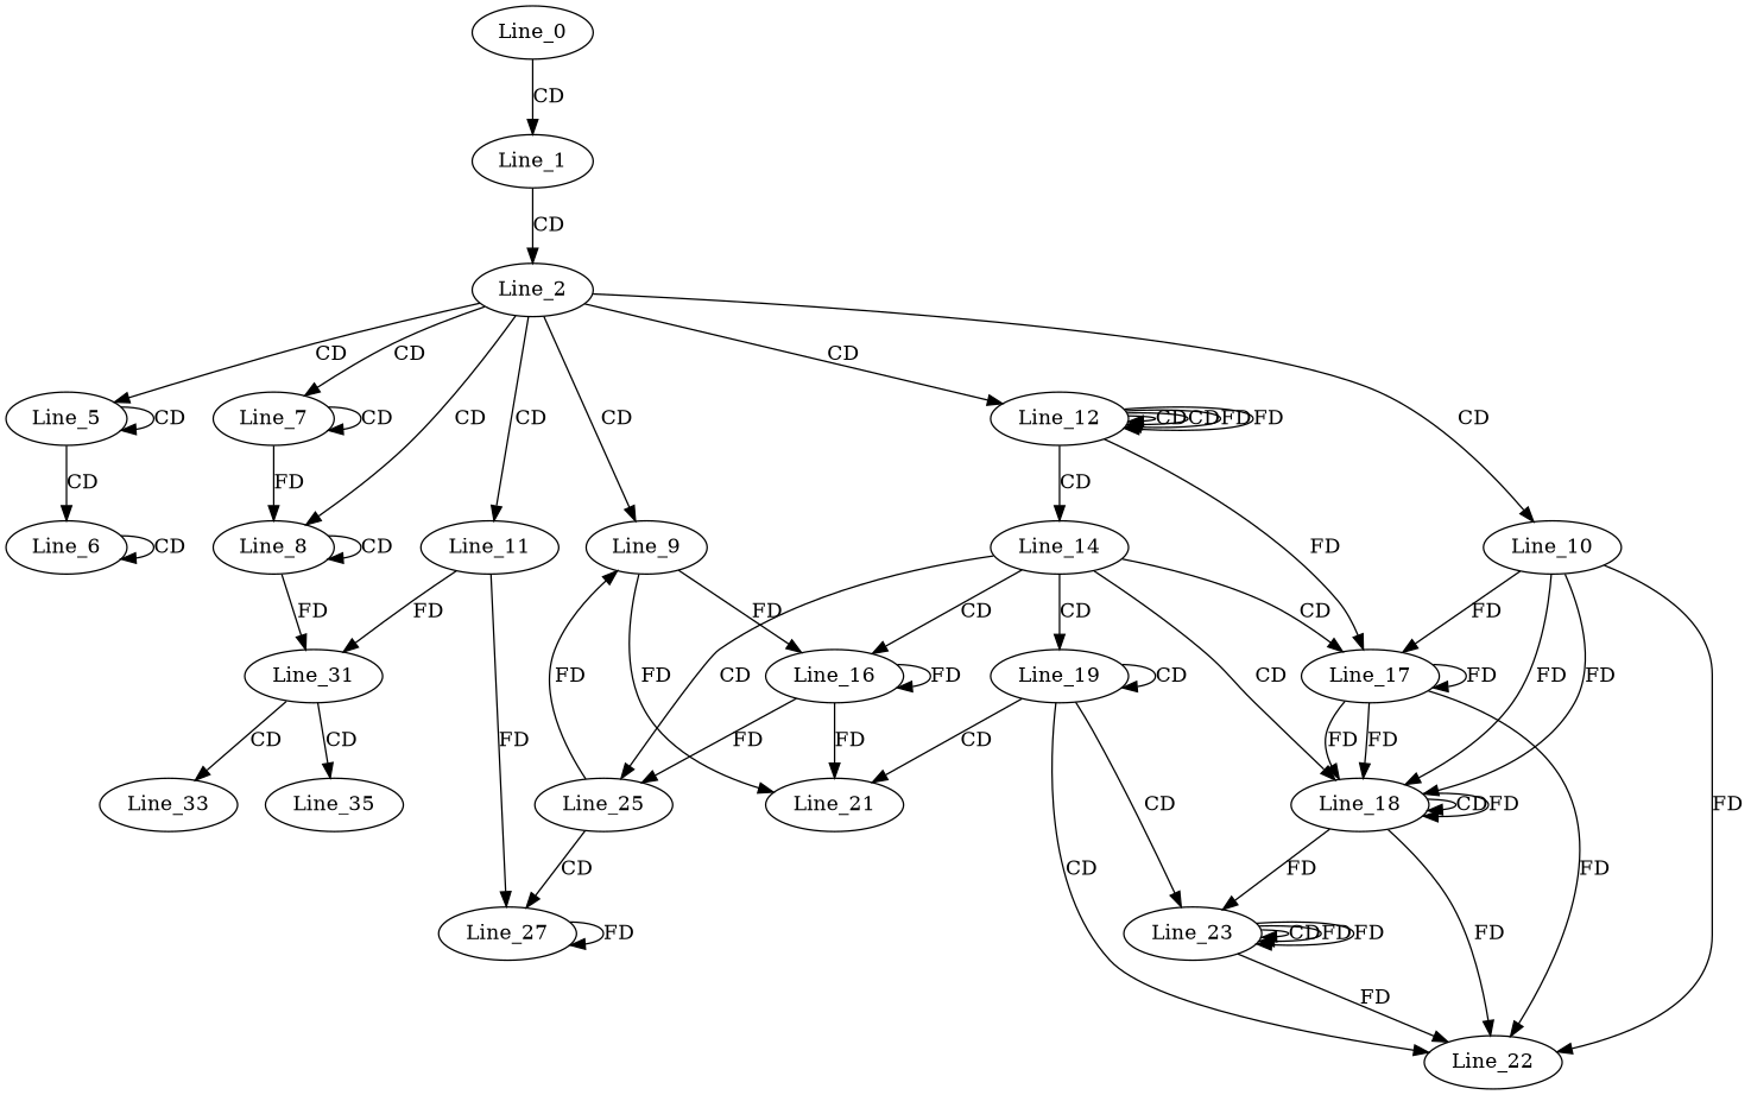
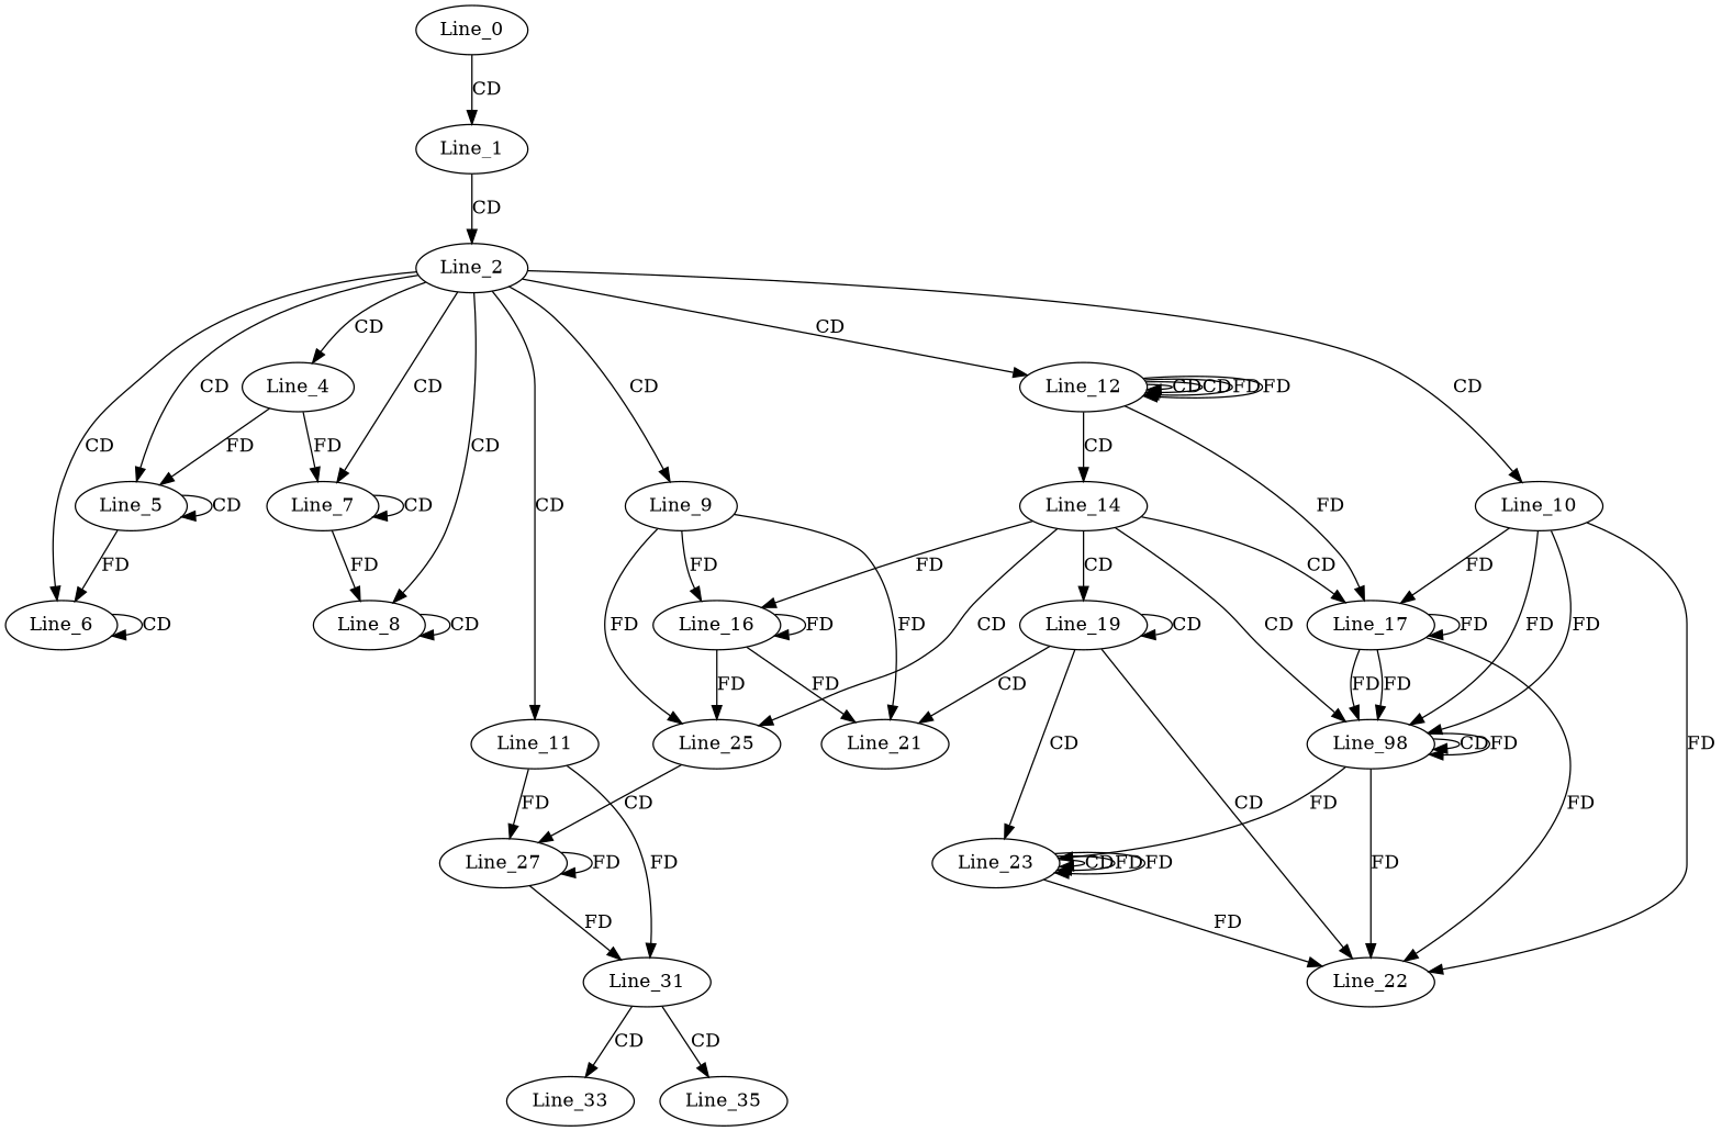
  digraph {
    Line_0
    Line_1
    Line_2
+   Line_4
    Line_5
    Line_6
    Line_7
    Line_8
    Line_9
    Line_10
    Line_11
    Line_12
    Line_16
    Line_21
    Line_25
    Line_17
-   Line_18
+   Line_18 [label=Line_98]
    Line_22
    Line_31
    Line_27
    Line_14
    Line_33
    Line_35
    Line_23
    Line_19
    Line_0 -> Line_1 [label=CD]
    Line_1 -> Line_2 [label=CD]
+   Line_2 -> Line_4 [label=CD]
    Line_2 -> Line_5 [label=CD]
+   Line_2 -> Line_6 [label=CD]
    Line_2 -> Line_7 [label=CD]
    Line_2 -> Line_8 [label=CD]
    Line_2 -> Line_9 [label=CD]
    Line_2 -> Line_10 [label=CD]
    Line_2 -> Line_11 [label=CD]
    Line_2 -> Line_12 [label=CD]
+   Line_4 -> Line_5 [label=FD]
+   Line_4 -> Line_7 [label=FD]
    Line_5 -> Line_5 [label=CD]
-   Line_5 -> Line_6 [label=CD]
+   Line_5 -> Line_6 [label=FD]
    Line_6 -> Line_6 [label=CD]
    Line_7 -> Line_7 [label=CD]
    Line_7 -> Line_8 [label=FD]
    Line_8 -> Line_8 [label=CD]
    Line_9 -> Line_16 [label=FD]
    Line_9 -> Line_21 [label=FD]
-   Line_25 -> Line_9 [label=FD]
+   Line_9 -> Line_25 [label=FD]
    Line_10 -> Line_17 [label=FD]
    Line_10 -> Line_18 [label=FD]
    Line_10 -> Line_18 [label=FD]
    Line_10 -> Line_22 [label=FD]
    Line_11 -> Line_31 [label=FD]
    Line_11 -> Line_27 [label=FD]
    Line_12 -> Line_12 [label=CD]
    Line_12 -> Line_12 [label=CD]
    Line_12 -> Line_12 [label=FD]
    Line_12 -> Line_12 [label=FD]
    Line_12 -> Line_17 [label=FD]
    Line_12 -> Line_14 [label=CD]
    Line_16 -> Line_16 [label=FD]
    Line_16 -> Line_21 [label=FD]
    Line_16 -> Line_25 [label=FD]
    Line_25 -> Line_27 [label=CD]
    Line_17 -> Line_17 [label=FD]
    Line_17 -> Line_18 [label=FD]
    Line_17 -> Line_18 [label=FD]
    Line_17 -> Line_22 [label=FD]
    Line_18 -> Line_18 [label=CD]
    Line_18 -> Line_18 [label=FD]
    Line_18 -> Line_22 [label=FD]
    Line_18 -> Line_23 [label=FD]
    Line_31 -> Line_33 [label=CD]
    Line_31 -> Line_35 [label=CD]
-   Line_8 -> Line_31 [label=FD]
+   Line_27 -> Line_31 [label=FD]
    Line_27 -> Line_27 [label=FD]
-   Line_14 -> Line_16 [label=CD]
+   Line_14 -> Line_16 [label=FD]
    Line_14 -> Line_25 [label=CD]
    Line_14 -> Line_17 [label=CD]
    Line_14 -> Line_18 [label=CD]
    Line_14 -> Line_19 [label=CD]
    Line_23 -> Line_22 [label=FD]
    Line_23 -> Line_23 [label=CD]
    Line_23 -> Line_23 [label=FD]
    Line_23 -> Line_23 [label=FD]
    Line_19 -> Line_21 [label=CD]
    Line_19 -> Line_22 [label=CD]
    Line_19 -> Line_23 [label=CD]
    Line_19 -> Line_19 [label=CD]
  }
